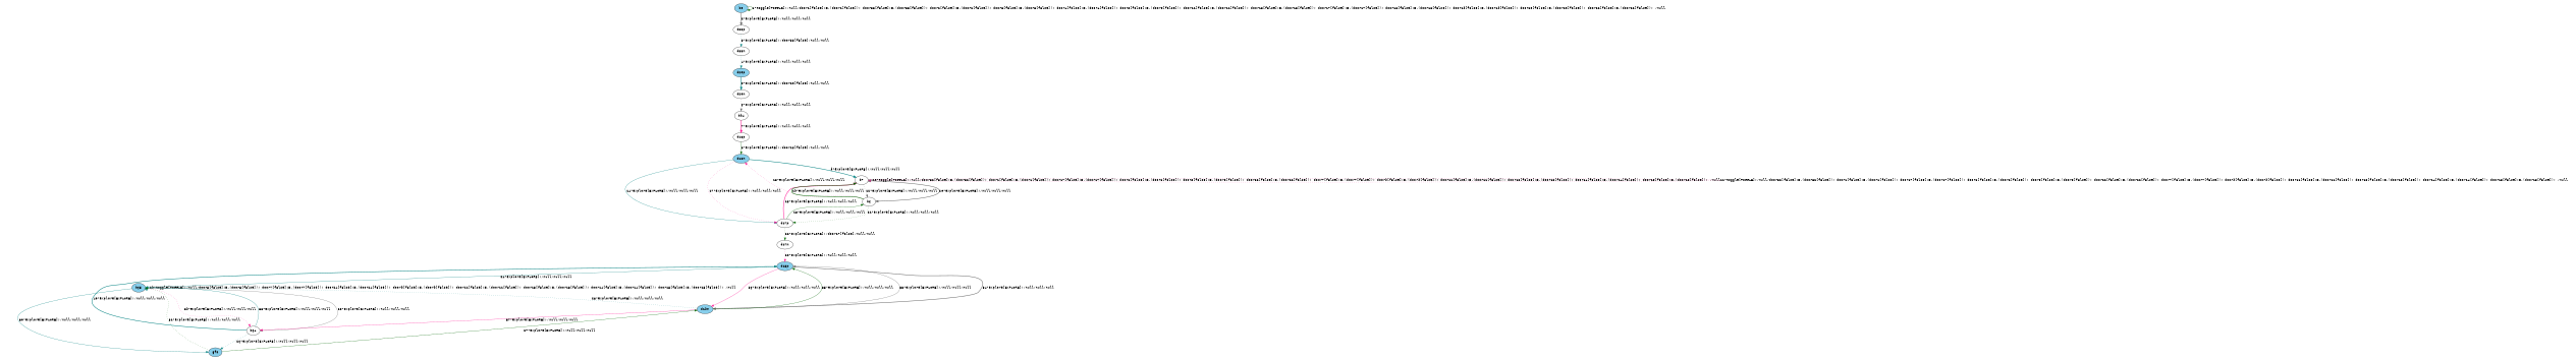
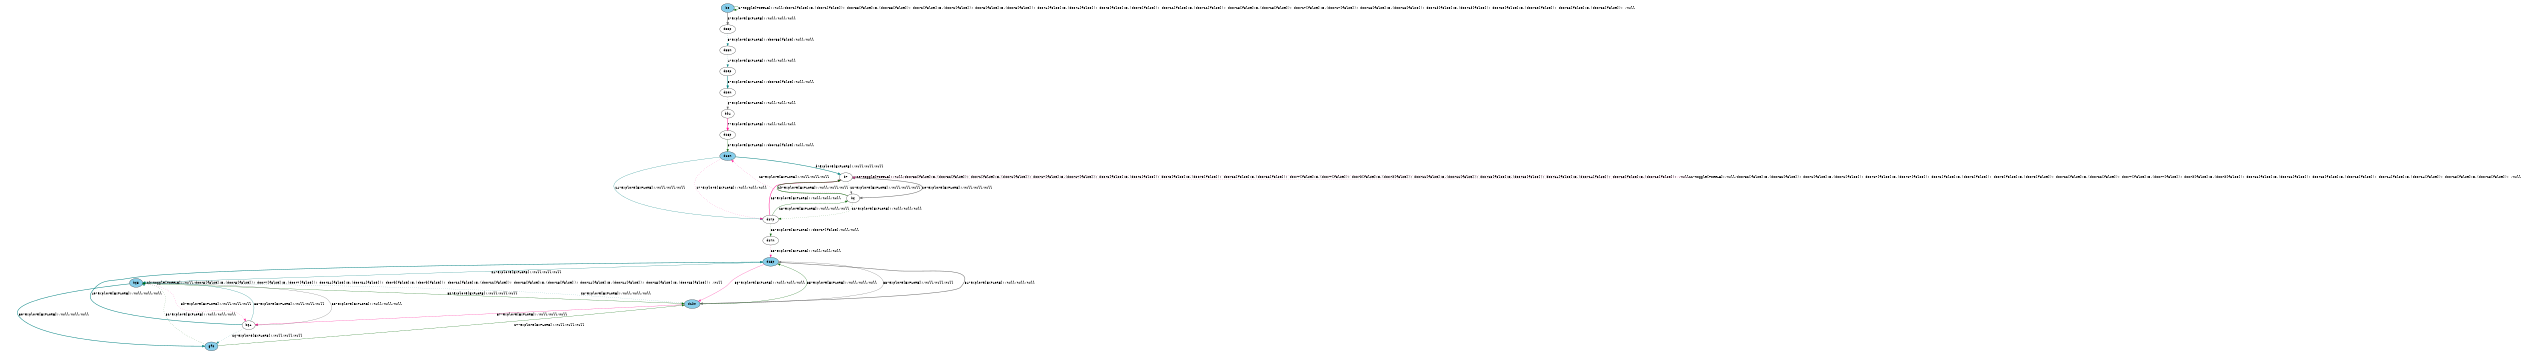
  digraph {
    fontname="DejaVu Sans Mono"
    node [fillcolor=white fontname="DejaVu Sans Mono" style=filled]
    edge [color=teal fontname="DejaVu Sans Mono" style=dotted]
    b0 [fillcolor=skyblue]
    d33p
    d33m
-   d20p [fillcolor=skyblue]
+   d20p
    d20m
    b94
    d18p
    d18m [fillcolor=skyblue]
    b7
    d17p
    b6
    d17m
    d15p [fillcolor=skyblue]
    b65 [fillcolor=skyblue]
    d19m [fillcolor=skyblue]
    b64
    gf2 [fillcolor=skyblue]
    b0 -> b0 [color=darkgreen label="1-toggle[TOGGLE];/null/door1[false]:=!(door1[false]); door33[false]:=!(door33[false]); door2[false]:=!(door2[false]); door3[false]:=!(door3[false]); door4[false]:=!(door4[false]); door5[false]:=!(door5[false]); door11[false]:=!(door11[false]); door13[false]:=!(door13[false]); door17[false]:=!(door17[false]); door18[false]:=!(door18[false]); door19[false]:=!(door19[false]); door20[false]:=!(door20[false]); door22[false]:=!(door22[false]); /null" style=solid]
    b0 -> d33p [color=gray40 label="2-explore[EXPLORE];/null/null/null" style=bold]
    d33p -> d33m [label="3-explore[EXPLORE];/door33[false]/null/null"]
    d33m -> d20p [label="4-explore[EXPLORE];/null/null/null"]
    d20p -> d20m [label="5-explore[EXPLORE];/door20[false]/null/null" style=bold]
    d20m -> b94 [color=gray40 label="6-explore[EXPLORE];/null/null/null"]
    b94 -> d18p [color=deeppink label="7-explore[EXPLORE];/null/null/null" style=bold]
    d18p -> d18m [color=darkgreen label="8-explore[EXPLORE];/door18[false]/null/null" style=solid]
    d18m -> b7 [label="9-explore[EXPLORE];/null/null/null" style=bold]
    d18m -> d17p [label="14-explore[EXPLORE];/null/null/null" style=solid]
    d18m -> d17p [color=deeppink label="17-explore[EXPLORE];/null/null/null"]
    b7 -> b7 [color=gray40 label="10-toggle[TOGGLE];/null/door32[false]:=!(door32[false]); door1[false]:=!(door1[false]); door17[false]:=!(door17[false]); door2[false]:=!(door2[false]); door5[false]:=!(door5[false]); door22[false]:=!(door22[false]); door7[false]:=!(door7[false]); door9[false]:=!(door9[false]); door11[false]:=!(door11[false]); door13[false]:=!(door13[false]); door14[false]:=!(door14[false]); door15[false]:=!(door15[false]); /null" style=bold]
    b7 -> b7 [color=deeppink label="11-toggle[TOGGLE];/null/door32[false]:=!(door32[false]); door1[false]:=!(door1[false]); door17[false]:=!(door17[false]); door2[false]:=!(door2[false]); door5[false]:=!(door5[false]); door22[false]:=!(door22[false]); door7[false]:=!(door7[false]); door9[false]:=!(door9[false]); door11[false]:=!(door11[false]); door13[false]:=!(door13[false]); door14[false]:=!(door14[false]); door15[false]:=!(door15[false]); /null"]
    b7 -> b6 [color=gray40 label="12-explore[EXPLORE];/null/null/null"]
    b7 -> b6 [color=gray40 label="20-explore[EXPLORE];/null/null/null" style=bold]
    d17p -> b7 [color=deeppink label="15-explore[EXPLORE];/null/null/null" style=bold]
    d17p -> b6 [color=darkgreen label="18-explore[EXPLORE];/null/null/null" style=solid]
    d17p -> d17m [color=darkgreen label="22-explore[EXPLORE];/door17[false]/null/null"]
    b6 -> d18m [color=deeppink label="13-explore[EXPLORE];/null/null/null"]
    b6 -> b7 [color=darkgreen label="19-explore[EXPLORE];/null/null/null" style=bold]
    b6 -> d17p [color=darkgreen label="21-explore[EXPLORE];/null/null/null"]
    d17m -> d15p [color=deeppink label="23-explore[EXPLORE];/null/null/null"]
    d15p -> b65 [label="24-explore[EXPLORE];/null/null/null" style=solid]
    d15p -> d19m [color=gray40 label="34-explore[EXPLORE];/null/null/null" style=bold]
    d15p -> d19m [color=deeppink label="36-explore[EXPLORE];/null/null/null" style=solid]
    b65 -> b65 [label="29-toggle[TOGGLE];/null/door5[false]:=!(door5[false]); door7[false]:=!(door7[false]); door24[false]:=!(door24[false]); door9[false]:=!(door9[false]); door11[false]:=!(door11[false]); door13[false]:=!(door13[false]); door14[false]:=!(door14[false]); door15[false]:=!(door15[false]); /null"]
+   b65 -> d19m [color=darkgreen label="32-explore[EXPLORE];/null/null/null" style=solid]
    b65 -> b64 [color=gray40 label="25-explore[EXPLORE];/null/null/null" style=solid]
    b65 -> b64 [color=deeppink label="39-explore[EXPLORE];/null/null/null"]
-   b65 -> gf2 [label="30-explore[EXPLORE];/null/null/null" style=solid]
+   b65 -> gf2 [label="30-explore[EXPLORE];/null/null/null" style=bold]
    d19m -> d15p [color=gray40 label="33-explore[EXPLORE];/null/null/null" style=solid]
    d19m -> d15p [color=darkgreen label="35-explore[EXPLORE];/null/null/null" style=solid]
    d19m -> b65 [label="28-explore[EXPLORE];/null/null/null"]
    d19m -> b64 [color=deeppink label="37-explore[EXPLORE];/null/null/null" style=solid]
    b64 -> d15p [label="40-explore[EXPLORE];/null/null/null" style=bold]
    b64 -> b65 [label="38-explore[EXPLORE];/null/null/null" style=solid]
    b64 -> gf2 [label="26-explore[EXPLORE];/null/null/null"]
    gf2 -> b65 [color=darkgreen label="31-explore[EXPLORE];/null/null/null"]
    gf2 -> d19m [color=darkgreen label="27-explore[EXPLORE];/null/null/null" style=solid]
  }
